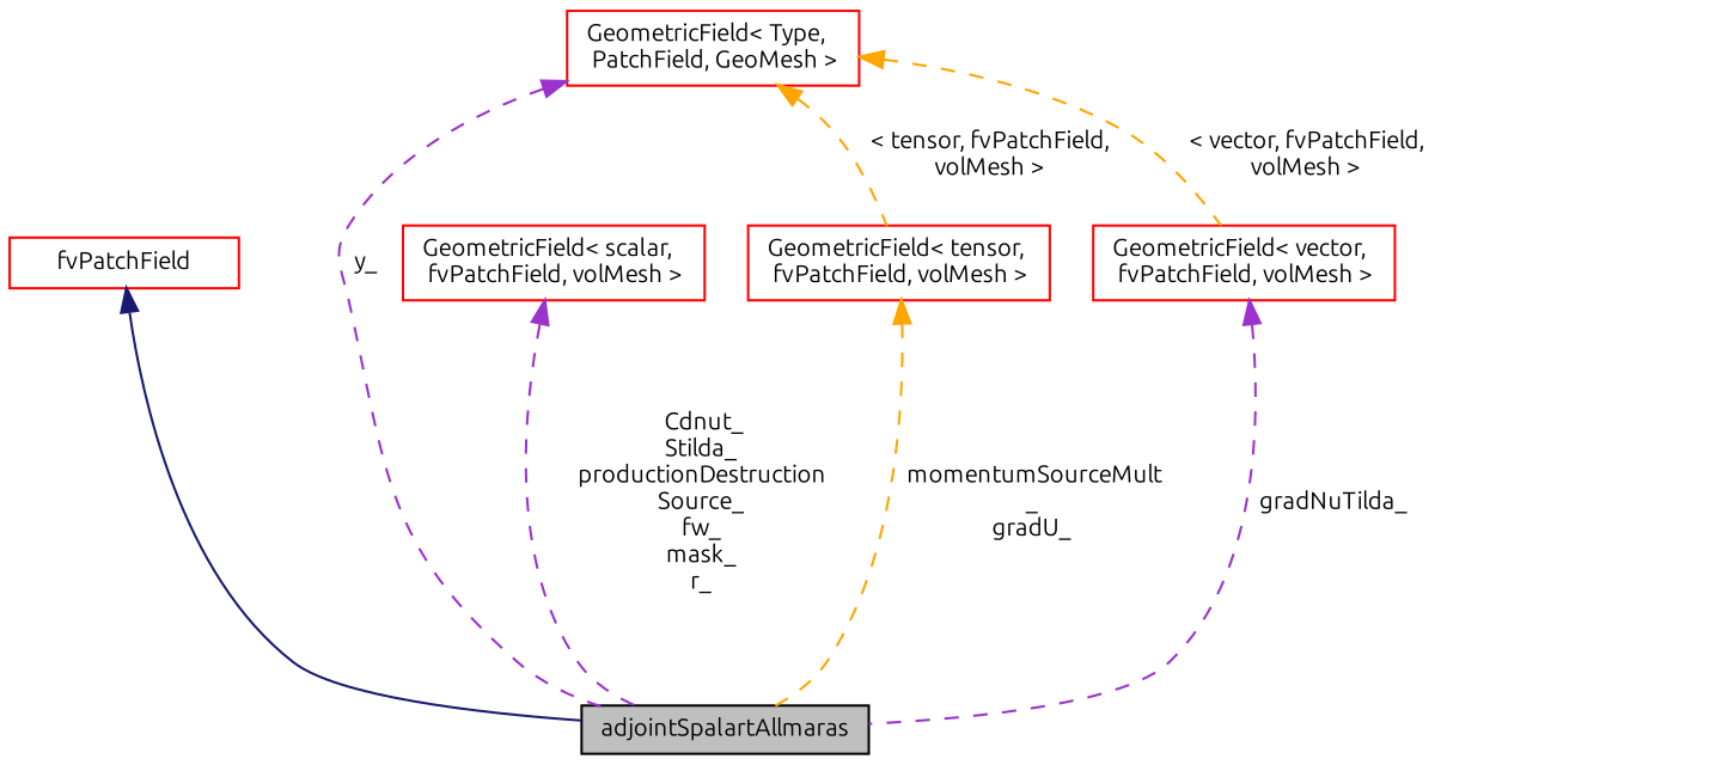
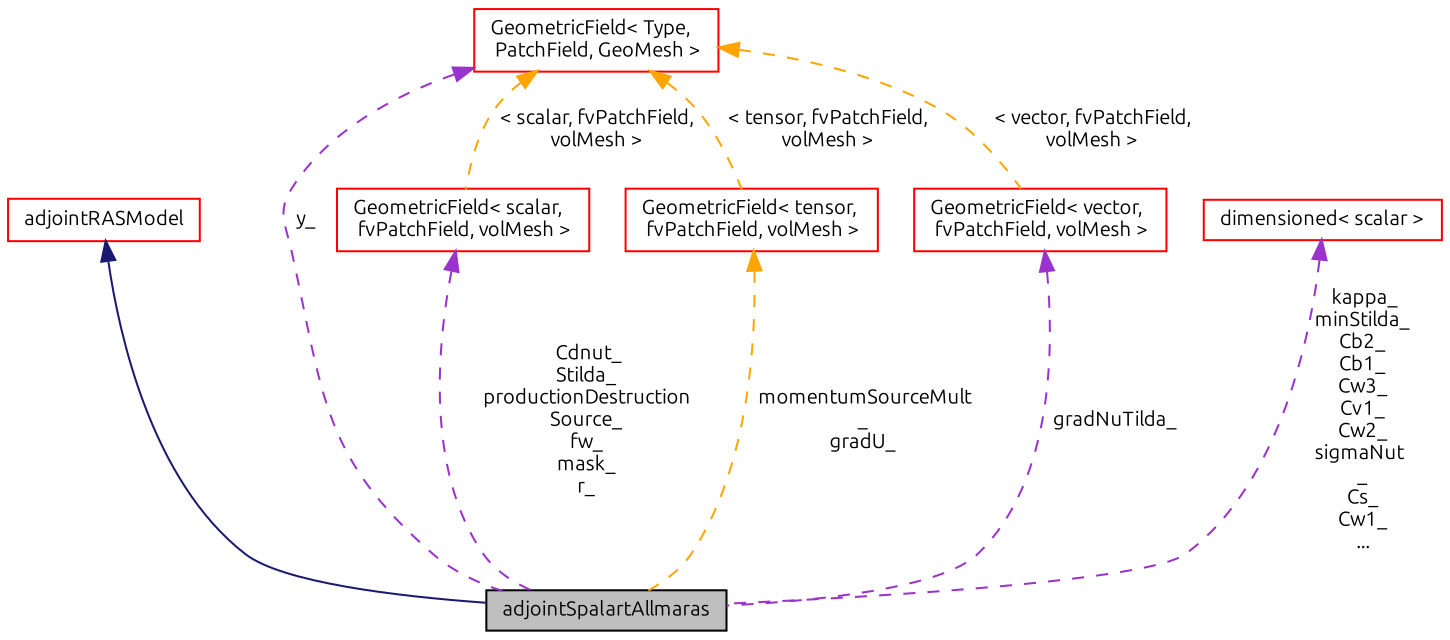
  digraph {
    fontname=Ubuntu
    rankdir=TB
    node [color=red fontname=Ubuntu fontsize=10 shape=record]
    edge [color=darkorchid3 dir=back fontname=Ubuntu fontsize=10 labelfontname=Helvetica labelfontsize=10 style=dashed]
    n1 [color=black fillcolor=grey75 fontcolor=black height=0.2 label=adjointSpalartAllmaras style=filled width=0.4]
-   n2 [height=0.2 label=fvPatchField width=0.4]
+   n2 [height=0.2 label=adjointRASModel width=0.4]
    n3 [height=0.2 label="GeometricField\< scalar,\l fvPatchField, volMesh \>" width=0.4]
    n4 [height=0.2 label="GeometricField\< Type,\l PatchField, GeoMesh \>" width=0.4]
    n5 [height=0.2 label="GeometricField\< tensor,\l fvPatchField, volMesh \>" width=0.4]
    n6 [height=0.2 label="GeometricField\< vector,\l fvPatchField, volMesh \>" width=0.4]
+   n7 [height=0.2 label="dimensioned\< scalar \>" width=0.4]
    n2 -> n1 [color=midnightblue style=solid]
    n3 -> n1 [label=" Cdnut_\nStilda_\nproductionDestruction\lSource_\nfw_\nmask_\nr_"]
    n4 -> n1 [label=" y_"]
+   n4 -> n3 [color=orange label=" \< scalar, fvPatchField,\l volMesh \>"]
    n4 -> n5 [color=orange label=" \< tensor, fvPatchField,\l volMesh \>"]
    n4 -> n6 [color=orange label=" \< vector, fvPatchField,\l volMesh \>"]
    n5 -> n1 [color=orange label=" momentumSourceMult\l_\ngradU_"]
    n6 -> n1 [label=" gradNuTilda_"]
+   n7 -> n1 [label=" kappa_\nminStilda_\nCb2_\nCb1_\nCw3_\nCv1_\nCw2_\nsigmaNut\l_\nCs_\nCw1_\n..."]
  }
